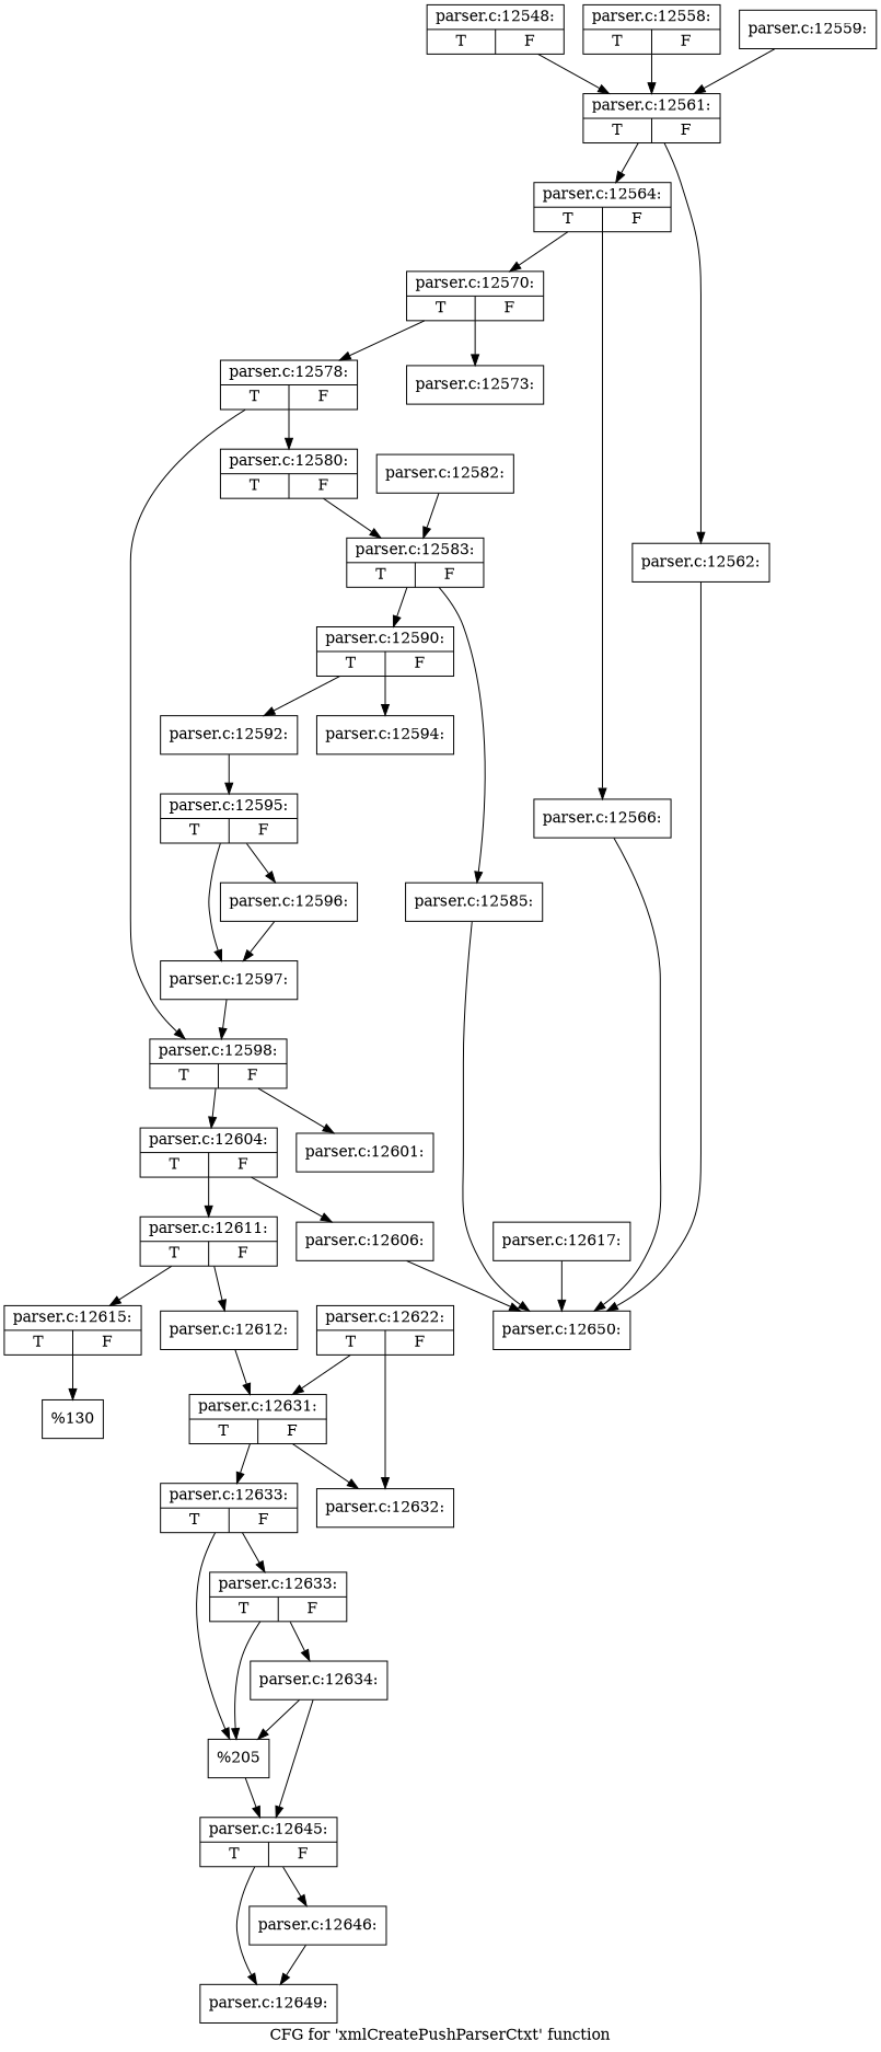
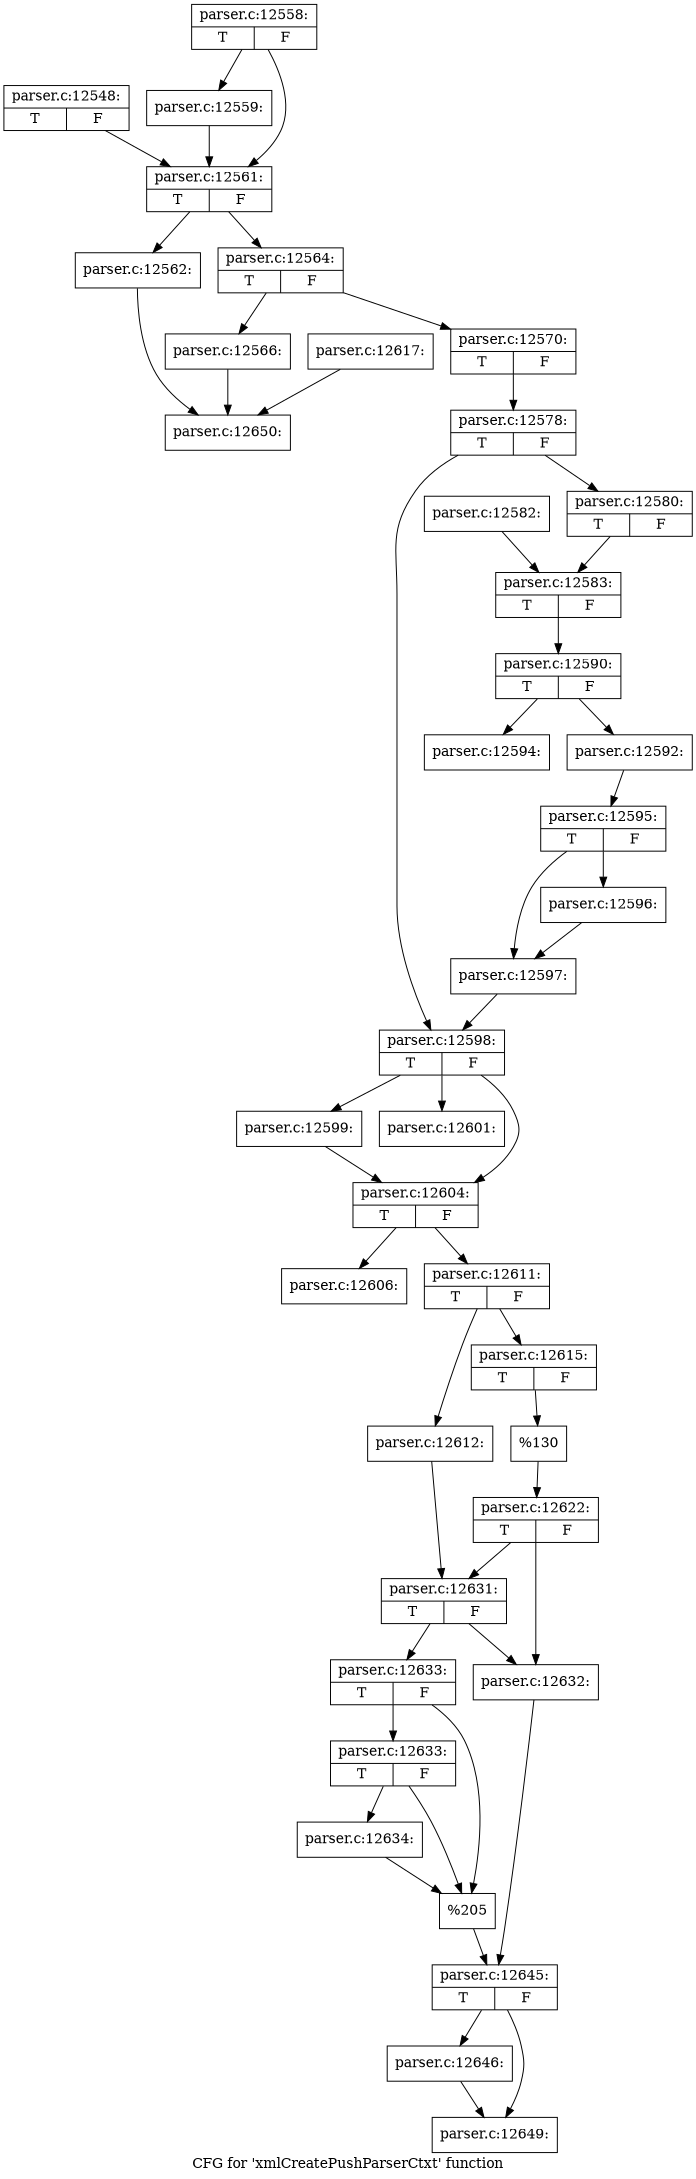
  digraph {
    label="CFG for 'xmlCreatePushParserCtxt' function"
    node [shape=record]
    n1 [label="{parser.c:12548:|{<s0>T|<s1>F}}"]
    n2 [label="{parser.c:12561:|{<s0>T|<s1>F}}"]
    n3 [label="{parser.c:12558:|{<s0>T|<s1>F}}"]
    n4 [label="{parser.c:12559:}"]
    n5 [label="{parser.c:12562:}"]
    n6 [label="{parser.c:12564:|{<s0>T|<s1>F}}"]
    n7 [label="{parser.c:12650:}"]
    n8 [label="{parser.c:12566:}"]
    n9 [label="{parser.c:12570:|{<s0>T|<s1>F}}"]
-   n10 [label="{parser.c:12573:}"]
    n11 [label="{parser.c:12578:|{<s0>T|<s1>F}}"]
    n12 [label="{parser.c:12580:|{<s0>T|<s1>F}}"]
    n13 [label="{parser.c:12598:|{<s0>T|<s1>F}}"]
    n14 [label="{parser.c:12583:|{<s0>T|<s1>F}}"]
+   n15 [label="{parser.c:12599:}"]
    n16 [label="{parser.c:12601:}"]
    n17 [label="{parser.c:12604:|{<s0>T|<s1>F}}"]
    n18 [label="{parser.c:12582:}"]
-   n19 [label="{parser.c:12585:}"]
    n20 [label="{parser.c:12590:|{<s0>T|<s1>F}}"]
    n21 [label="{parser.c:12592:}"]
    n22 [label="{parser.c:12594:}"]
    n23 [label="{parser.c:12595:|{<s0>T|<s1>F}}"]
    n24 [label="{parser.c:12596:}"]
    n25 [label="{parser.c:12597:}"]
    n26 [label="{parser.c:12606:}"]
    n27 [label="{parser.c:12611:|{<s0>T|<s1>F}}"]
    n28 [label="{parser.c:12612:}"]
    n29 [label="{parser.c:12615:|{<s0>T|<s1>F}}"]
    n30 [label="{parser.c:12631:|{<s0>T|<s1>F}}"]
    n31 [label="{%130}"]
    n32 [label="{parser.c:12622:|{<s0>T|<s1>F}}"]
    n33 [label="{parser.c:12632:}"]
    n34 [label="{parser.c:12617:}"]
    n35 [label="{parser.c:12645:|{<s0>T|<s1>F}}"]
    n36 [label="{parser.c:12633:|{<s0>T|<s1>F}}"]
    n37 [label="{parser.c:12646:}"]
    n38 [label="{parser.c:12649:}"]
    n39 [label="{parser.c:12633:|{<s0>T|<s1>F}}"]
    n40 [label="{%205}"]
    n41 [label="{parser.c:12634:}"]
    n1 -> n2
    n2 -> n5
    n2 -> n6
    n3 -> n2
+   n3 -> n4
    n4 -> n2
    n5 -> n7
    n6 -> n8
    n6 -> n9
    n8 -> n7
-   n9 -> n10
    n9 -> n11
    n11 -> n12
    n11 -> n13
    n12 -> n14
+   n13 -> n15
    n13 -> n16
    n13 -> n17
-   n14 -> n19
    n14 -> n20
+   n15 -> n17
    n17 -> n26
    n17 -> n27
    n18 -> n14
-   n19 -> n7
    n20 -> n21
    n20 -> n22
    n21 -> n23
    n23 -> n24
    n23 -> n25
    n24 -> n25
    n25 -> n13
-   n26 -> n7
    n27 -> n28
    n27 -> n29
    n28 -> n30
    n29 -> n31
    n30 -> n33
    n30 -> n36
+   n31 -> n32
    n32 -> n30
    n32 -> n33
-   n41 -> n35
+   n33 -> n35
    n34 -> n7
    n35 -> n37
    n35 -> n38
    n36 -> n39
    n36 -> n40
    n37 -> n38
    n39 -> n40
    n39 -> n41
    n40 -> n35
    n41 -> n40
  }
